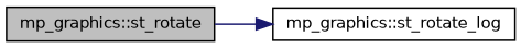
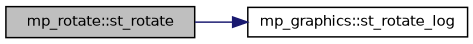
  digraph {
    rankdir=LR
    node [color=black fontname=Helvetica fontsize=10 shape=record style=filled]
-   n1 [fillcolor=grey75 fontcolor=black height=0.2 label="mp_graphics::st_rotate" width=0.4]
+   n1 [fillcolor=grey75 fontcolor=black height=0.2 label="mp_rotate::st_rotate" width=0.4]
    n2 [fillcolor=white height=0.2 label="mp_graphics::st_rotate_log" width=0.4]
    n1 -> n2 [color=midnightblue fontname=Helvetica fontsize=10 labelfontname=Helvetica labelfontsize=10 style=solid]
  }
